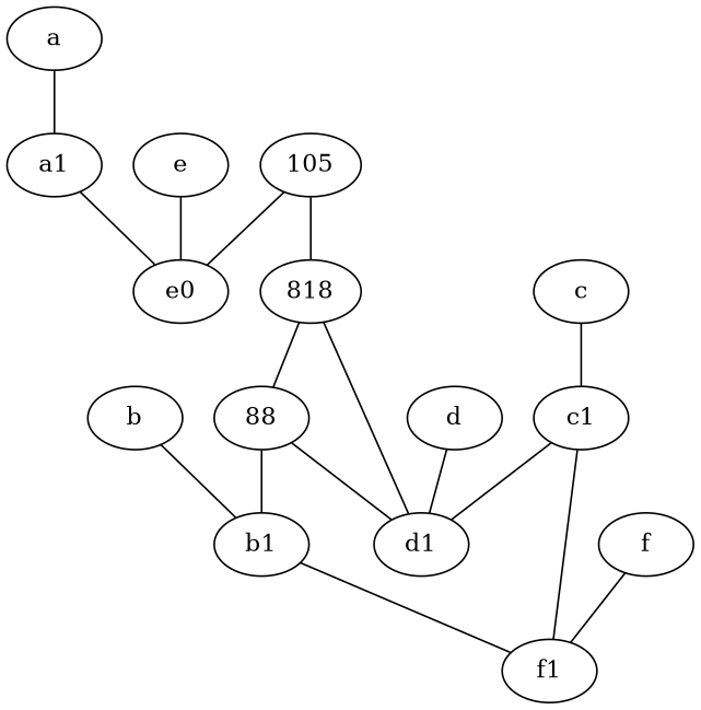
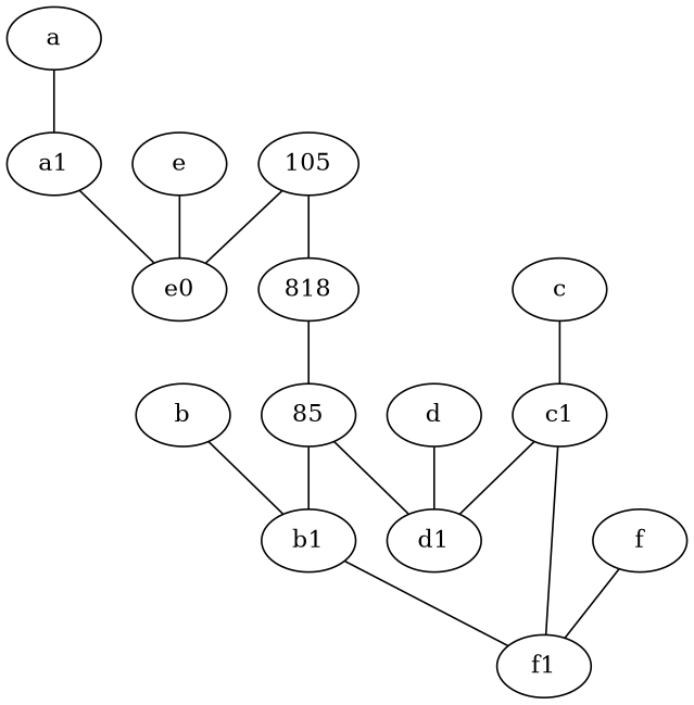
  graph {
    node [labelfontsize=50]
    b
    b1
    f1
-   88
+   88 [label=85]
    d1
    c
    c1
    n8 [label=e0]
    a1
    a
    n11 [label=818]
    e
    f
    105
    d
    b -- b1
    b1 -- f1
    88 -- b1
    88 -- d1
    c -- c1
    c1 -- f1
    c1 -- d1
    a1 -- n8
    a -- a1
    n11 -- 88
-   n11 -- d1
    e -- n8
    f -- f1
    105 -- n8
    105 -- n11
    d -- d1
  }
